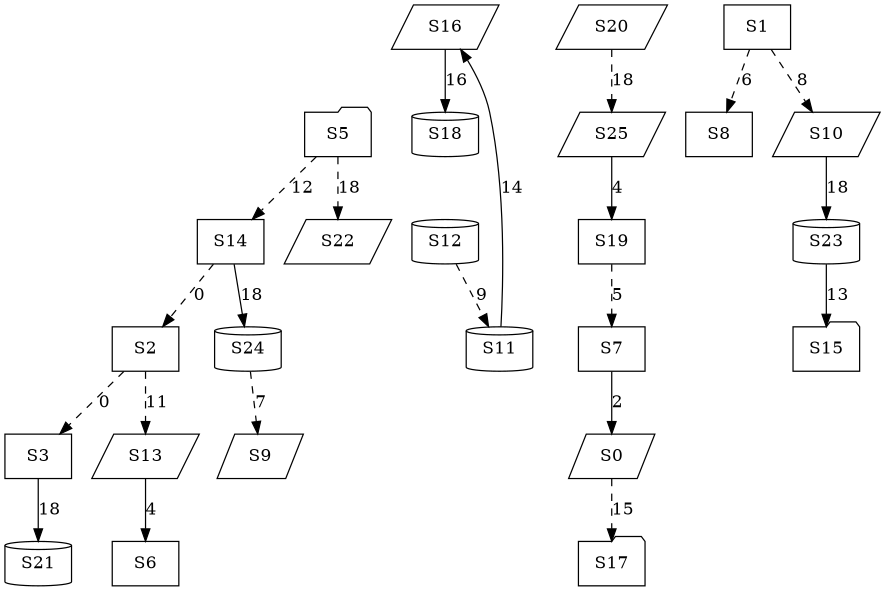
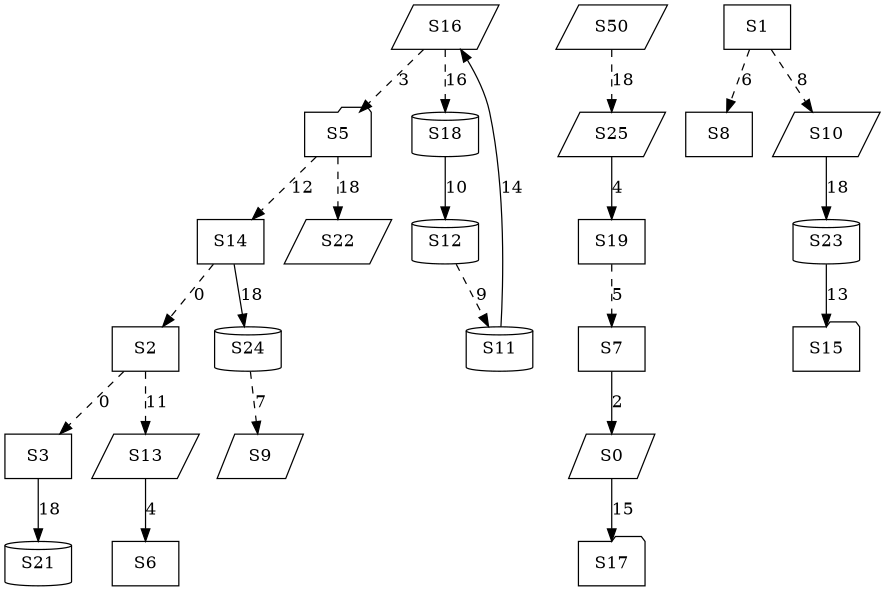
  strict digraph {
    node [shape=box]
    edge [style=dashed]
    S14
    S2
    S24 [shape=cylinder]
    S3
    S13 [shape=parallelogram]
    S9 [shape=parallelogram]
    S21 [shape=cylinder]
    S6
    n9 [label=S0 shape=parallelogram]
    S7
    S17 [shape=folder]
    S16 [shape=parallelogram]
    S5 [shape=folder]
    S18 [shape=cylinder]
    S22 [shape=parallelogram]
    S12 [shape=cylinder]
    S19
    S1
    S8
    S10 [shape=parallelogram]
    S23 [shape=cylinder]
-   S20 [shape=parallelogram]
+   S20 [shape=parallelogram label=S50]
    S25 [shape=parallelogram]
    S15 [shape=folder]
    S11 [shape=cylinder]
    S14 -> S2 [label=0]
    S14 -> S24 [label=18 style=solid]
    S2 -> S3 [label=0]
    S2 -> S13 [label=11]
    S24 -> S9 [label=7]
    S3 -> S21 [label=18 style=solid]
    S13 -> S6 [label=4 style=solid]
-   n9 -> S17 [label=15]
+   n9 -> S17 [label=15 style=solid]
    S7 -> n9 [label=2 style=solid]
-   S16 -> S18 [label=16 style=solid]
+   S16 -> S5 [label=3]
+   S16 -> S18 [label=16]
    S5 -> S14 [label=12]
    S5 -> S22 [label=18]
+   S18 -> S12 [label=10 style=solid]
    S12 -> S11 [label=9]
    S19 -> S7 [label=5]
    S1 -> S8 [label=6]
    S1 -> S10 [label=8]
    S10 -> S23 [label=18 style=solid]
    S23 -> S15 [label=13 style=solid]
    S20 -> S25 [label=18]
    S25 -> S19 [label=4 style=solid]
    S11 -> S16 [label=14 style=solid]
  }
